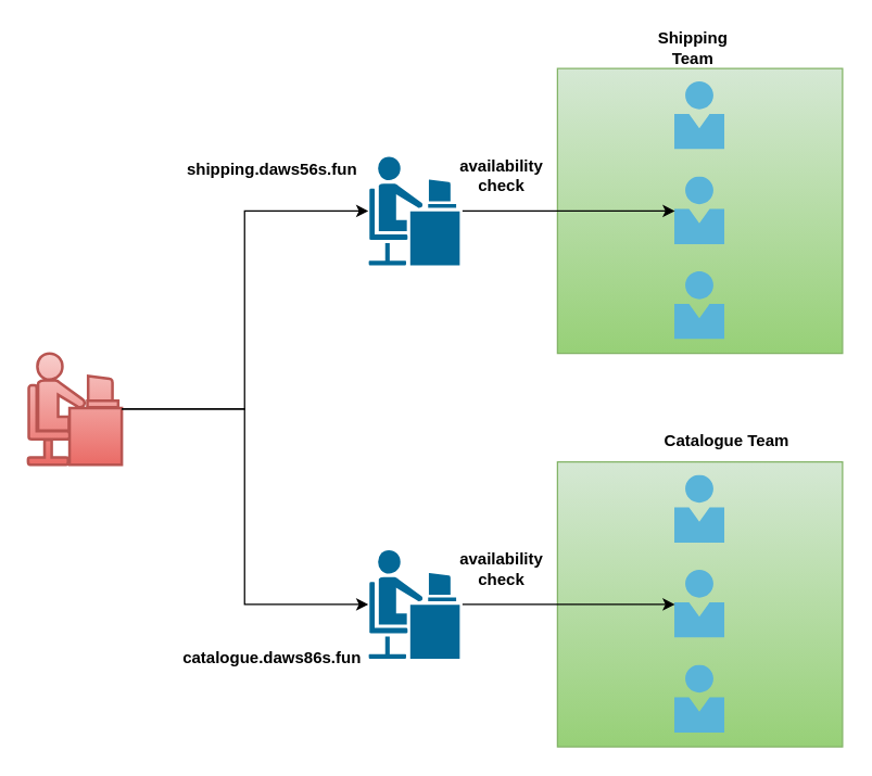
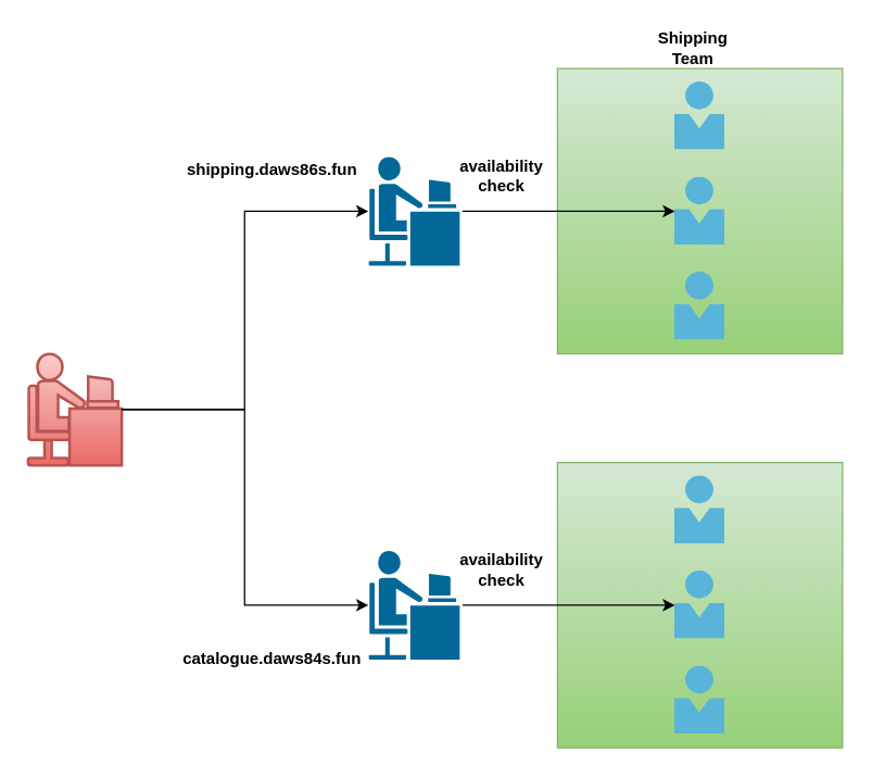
  <mxCell id="0" />
  <mxCell id="1" parent="0" />
  <mxCell id="2" value="" style="group" vertex="1" connectable="0" parent="1"><mxGeometry x="270" y="20" width="350" height="240" as="geometry" /></mxCell>
  <mxCell id="3" value="" style="rounded=0;whiteSpace=wrap;html=1;fillColor=#d5e8d4;gradientColor=#97d077;strokeColor=#82b366;" vertex="1" parent="2"><mxGeometry x="140" y="30" width="210" height="210" as="geometry" /></mxCell>
  <mxCell id="4" value="" style="image;sketch=0;aspect=fixed;html=1;points=[];align=center;fontSize=12;image=img/lib/mscae/Person.svg;" vertex="1" parent="2"><mxGeometry x="226.5" y="40" width="37" height="50" as="geometry" /></mxCell>
  <mxCell id="5" value="" style="image;sketch=0;aspect=fixed;html=1;points=[];align=center;fontSize=12;image=img/lib/mscae/Person.svg;" vertex="1" parent="2"><mxGeometry x="226.5" y="110" width="37" height="50" as="geometry" /></mxCell>
  <mxCell id="6" value="" style="image;sketch=0;aspect=fixed;html=1;points=[];align=center;fontSize=12;image=img/lib/mscae/Person.svg;" vertex="1" parent="2"><mxGeometry x="226.5" y="180" width="37" height="50" as="geometry" /></mxCell>
  <mxCell id="7" value="&lt;b&gt;Shipping Team&lt;/b&gt;" style="text;html=1;whiteSpace=wrap;strokeColor=none;fillColor=none;align=center;verticalAlign=middle;rounded=0;" vertex="1" parent="2"><mxGeometry x="210" width="60" height="30" as="geometry" /></mxCell>
  <mxCell id="8" style="edgeStyle=orthogonalEdgeStyle;rounded=0;orthogonalLoop=1;jettySize=auto;html=1;" edge="1" parent="2" source="9" target="5"><mxGeometry relative="1" as="geometry" /></mxCell>
  <mxCell id="9" value="" style="shape=mxgraph.cisco.people.androgenous_person;html=1;pointerEvents=1;dashed=0;fillColor=#036897;strokeColor=#ffffff;strokeWidth=2;verticalLabelPosition=bottom;verticalAlign=top;align=center;outlineConnect=0;" vertex="1" parent="2"><mxGeometry y="94" width="69" height="82" as="geometry" /></mxCell>
  <mxCell id="10" value="&lt;b&gt;availability check&lt;/b&gt;" style="text;html=1;whiteSpace=wrap;strokeColor=none;fillColor=none;align=center;verticalAlign=middle;rounded=0;" vertex="1" parent="2"><mxGeometry x="69" y="94" width="60" height="30" as="geometry" /></mxCell>
  <mxCell id="11" value="" style="group" vertex="1" connectable="0" parent="1"><mxGeometry x="270" y="310" width="350" height="240" as="geometry" /></mxCell>
  <mxCell id="12" value="" style="rounded=0;whiteSpace=wrap;html=1;fillColor=#d5e8d4;gradientColor=#97d077;strokeColor=#82b366;" vertex="1" parent="11"><mxGeometry x="140" y="30" width="210" height="210" as="geometry" /></mxCell>
  <mxCell id="13" value="" style="image;sketch=0;aspect=fixed;html=1;points=[];align=center;fontSize=12;image=img/lib/mscae/Person.svg;" vertex="1" parent="11"><mxGeometry x="226.5" y="40" width="37" height="50" as="geometry" /></mxCell>
  <mxCell id="14" value="" style="image;sketch=0;aspect=fixed;html=1;points=[];align=center;fontSize=12;image=img/lib/mscae/Person.svg;" vertex="1" parent="11"><mxGeometry x="226.5" y="110" width="37" height="50" as="geometry" /></mxCell>
  <mxCell id="15" value="" style="image;sketch=0;aspect=fixed;html=1;points=[];align=center;fontSize=12;image=img/lib/mscae/Person.svg;" vertex="1" parent="11"><mxGeometry x="226.5" y="180" width="37" height="50" as="geometry" /></mxCell>
- <mxCell id="16" value="&lt;b&gt;Catalogue Team&lt;/b&gt;" style="text;html=1;whiteSpace=wrap;strokeColor=none;fillColor=none;align=center;verticalAlign=middle;rounded=0;" vertex="1" parent="11"><mxGeometry x="210" width="110" height="30" as="geometry" /></mxCell>
  <mxCell id="17" style="edgeStyle=orthogonalEdgeStyle;rounded=0;orthogonalLoop=1;jettySize=auto;html=1;" edge="1" parent="11" source="18" target="14"><mxGeometry relative="1" as="geometry" /></mxCell>
  <mxCell id="18" value="" style="shape=mxgraph.cisco.people.androgenous_person;html=1;pointerEvents=1;dashed=0;fillColor=#036897;strokeColor=#ffffff;strokeWidth=2;verticalLabelPosition=bottom;verticalAlign=top;align=center;outlineConnect=0;" vertex="1" parent="11"><mxGeometry y="94" width="69" height="82" as="geometry" /></mxCell>
  <mxCell id="19" value="&lt;b&gt;availability check&lt;/b&gt;" style="text;html=1;whiteSpace=wrap;strokeColor=none;fillColor=none;align=center;verticalAlign=middle;rounded=0;" vertex="1" parent="11"><mxGeometry x="69" y="94" width="60" height="30" as="geometry" /></mxCell>
  <mxCell id="20" value="" style="shape=mxgraph.cisco.people.androgenous_person;html=1;pointerEvents=1;dashed=0;fillColor=#f8cecc;strokeColor=#b85450;strokeWidth=2;verticalLabelPosition=bottom;verticalAlign=top;align=center;outlineConnect=0;gradientColor=#ea6b66;" vertex="1" parent="1"><mxGeometry x="20" y="260" width="69" height="82" as="geometry" /></mxCell>
  <mxCell id="21" style="edgeStyle=orthogonalEdgeStyle;rounded=0;orthogonalLoop=1;jettySize=auto;html=1;entryX=0.01;entryY=0.5;entryDx=0;entryDy=0;entryPerimeter=0;" edge="1" parent="1" source="20" target="9"><mxGeometry relative="1" as="geometry" /></mxCell>
  <mxCell id="22" style="edgeStyle=orthogonalEdgeStyle;rounded=0;orthogonalLoop=1;jettySize=auto;html=1;entryX=0.01;entryY=0.5;entryDx=0;entryDy=0;entryPerimeter=0;" edge="1" parent="1" source="20" target="18"><mxGeometry relative="1" as="geometry" /></mxCell>
- <mxCell id="23" value="&lt;b&gt;shipping.daws56s.fun&lt;/b&gt;" style="text;html=1;whiteSpace=wrap;strokeColor=none;fillColor=none;align=center;verticalAlign=middle;rounded=0;" vertex="1" parent="1"><mxGeometry x="170" y="110" width="60" height="30" as="geometry" /></mxCell>
- <mxCell id="24" value="&lt;b&gt;catalogue.daws86s.fun&lt;/b&gt;" style="text;html=1;whiteSpace=wrap;strokeColor=none;fillColor=none;align=center;verticalAlign=middle;rounded=0;" vertex="1" parent="1"><mxGeometry x="170" y="470" width="60" height="30" as="geometry" /></mxCell>
+ <mxCell id="23" value="&lt;b&gt;shipping.daws86s.fun&lt;/b&gt;" style="text;html=1;whiteSpace=wrap;strokeColor=none;fillColor=none;align=center;verticalAlign=middle;rounded=0;" vertex="1" parent="1"><mxGeometry x="170" y="110" width="60" height="30" as="geometry" /></mxCell>
+ <mxCell id="24" value="&lt;b&gt;catalogue.daws84s.fun&lt;/b&gt;" style="text;html=1;whiteSpace=wrap;strokeColor=none;fillColor=none;align=center;verticalAlign=middle;rounded=0;" vertex="1" parent="1"><mxGeometry x="170" y="470" width="60" height="30" as="geometry" /></mxCell>
